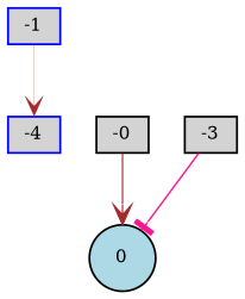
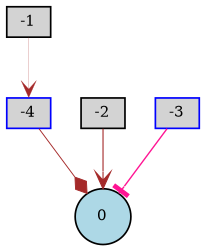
  digraph {
    node [color=black fillcolor=lightgray fontsize=9 shape=box style=filled]
    edge [arrowhead=vee color=brown style=solid]
-   -1 [color=blue height=0.2 width=0.2]
+   -1 [height=0.2 width=0.2]
    -4 [color=blue height=0.2 width=0.2]
    0 [fillcolor=lightblue height=0.2 shape=circle width=0.2]
-   -2 [height=0.2 width=0.2 label=-0]
-   -3 [height=0.2 width=0.2]
+   -2 [height=0.2 width=0.2]
+   -3 [color=blue height=0.2 width=0.2]
    -1 -> -4 [penwidth=0.13393496252743814]
+   -4 -> 0 [arrowhead=diamond penwidth=0.5600188540420677]
    -2 -> 0 [penwidth=0.6669794902638687]
    -3 -> 0 [arrowhead=tee color=deeppink penwidth=0.8236428029936635]
  }
